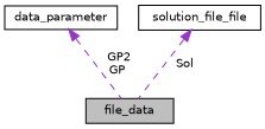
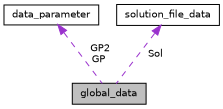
  digraph {
    node [color=black fillcolor=white fontname=Helvetica fontsize=10 shape=record style=filled]
    edge [color=darkorchid3 dir=back fontname=Helvetica fontsize=10 labelfontname=Helvetica labelfontsize=10 style=dashed]
-   n1 [fillcolor=grey75 fontcolor=black height=0.2 label=file_data width=0.4]
+   n1 [fillcolor=grey75 fontcolor=black height=0.2 label=global_data width=0.4]
    n2 [height=0.2 label=data_parameter width=0.4]
-   n3 [height=0.2 label=solution_file_file width=0.4]
+   n3 [height=0.2 label=solution_file_data width=0.4]
    n2 -> n1 [label=" GP2\nGP"]
    n3 -> n1 [label=" Sol"]
  }
